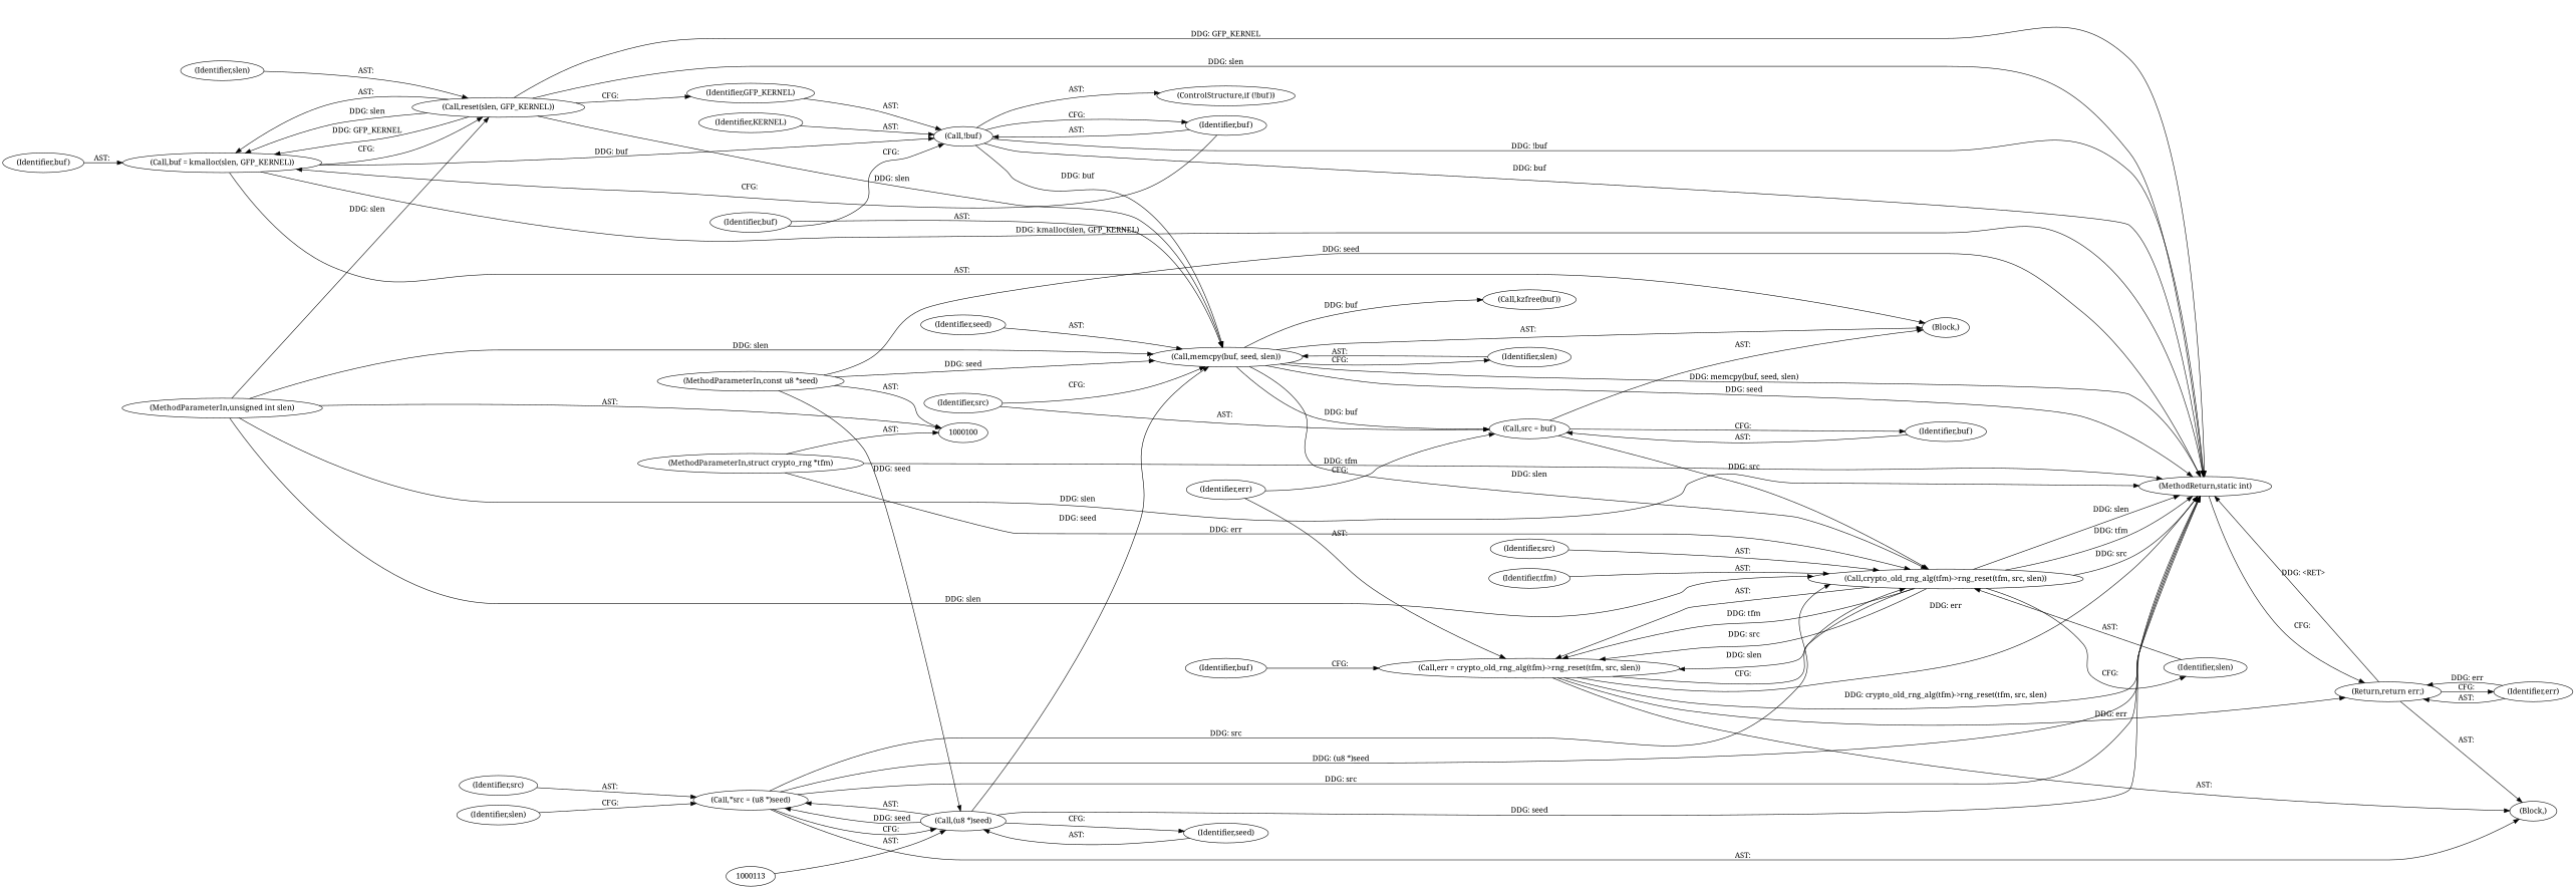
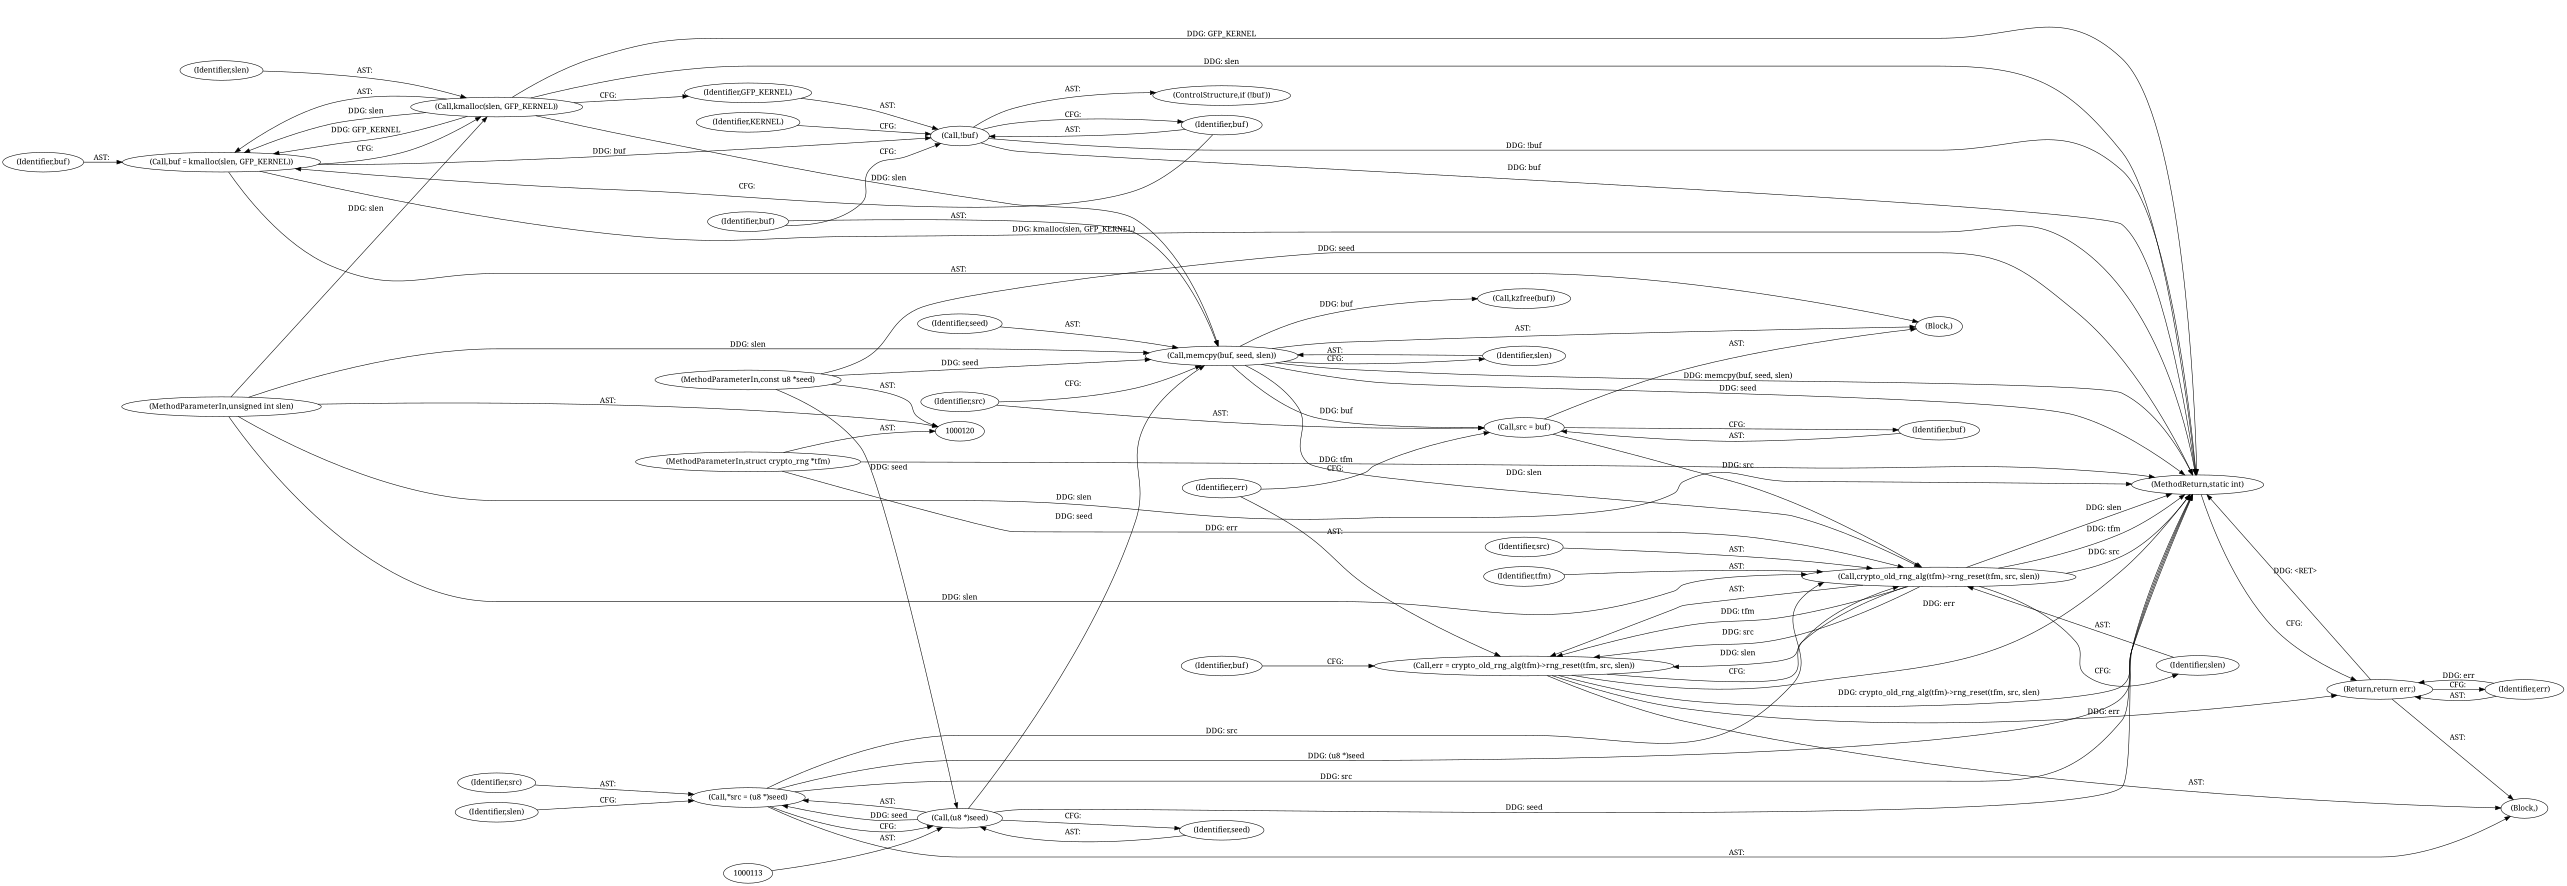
  digraph {
    fontname="Noto Serif"
    rankdir=LR
    node [fontname="Noto Serif"]
    edge [fontname="Noto Serif"]
    n1 [label="(Call,err = crypto_old_rng_alg(tfm)->rng_reset(tfm, src, slen))"]
    n2 [label="(Call,crypto_old_rng_alg(tfm)->rng_reset(tfm, src, slen))"]
    n3 [label="(Return,return err;)"]
    n4 [label="(Block,)"]
    n5 [label="(MethodReturn,static int)"]
    n6 [label="(Identifier,slen)"]
    n7 [label="(Identifier,err)"]
    n8 [label="(MethodParameterIn,struct crypto_rng *tfm)"]
-   1000100
+   1000100 [label=1000120]
    n10 [label="(Call,src = buf)"]
    n11 [label="(Block,)"]
    n12 [label="(Identifier,buf)"]
    n13 [label="(Call,memcpy(buf, seed, slen))"]
    n14 [label="(Call,kzfree(buf))"]
    n15 [label="(Identifier,slen)"]
    n16 [label="(Call,!buf)"]
    n17 [label="(ControlStructure,if (!buf))"]
    n18 [label="(Identifier,buf)"]
    n19 [label="(Call,buf = kmalloc(slen, GFP_KERNEL))"]
-   n20 [label="(Call,reset(slen, GFP_KERNEL))"]
+   n20 [label="(Call,kmalloc(slen, GFP_KERNEL))"]
    n21 [label="(Identifier,GFP_KERNEL)"]
    n22 [label="(MethodParameterIn,unsigned int slen)"]
    n23 [label="(Call,(u8 *)seed)"]
    n24 [label="(Call,*src = (u8 *)seed)"]
    n25 [label="(Identifier,seed)"]
    n26 [label="(MethodParameterIn,const u8 *seed)"]
    n27 [label="(Identifier,slen)"]
    n28 [label="(Identifier,tfm)"]
    n29 [label="(Identifier,KERNEL)"]
    n30 [label="(Identifier,src)"]
    n31 [label="(Identifier,buf)"]
    n32 [label="(Identifier,src)"]
    n33 [label="(Identifier,seed)"]
    n34 [label="(Identifier,src)"]
    n35 [label="(Identifier,buf)"]
    n36 [label="(Identifier,slen)"]
    n37 [label="(Identifier,err)"]
    n38 [label="(Identifier,buf)"]
    1000113
    n1 -> n2 [label="CFG: "]
    n1 -> n3 [label="DDG: err"]
    n1 -> n4 [label="AST: "]
    n1 -> n5 [label="DDG: crypto_old_rng_alg(tfm)->rng_reset(tfm, src, slen)"]
    n1 -> n5 [label="DDG: err"]
    n2 -> n1 [label="AST: "]
    n2 -> n1 [label="DDG: tfm"]
    n2 -> n1 [label="DDG: src"]
    n2 -> n1 [label="DDG: slen"]
    n2 -> n5 [label="DDG: slen"]
    n2 -> n5 [label="DDG: tfm"]
    n2 -> n5 [label="DDG: src"]
    n2 -> n6 [label="CFG: "]
    n3 -> n4 [label="AST: "]
    n3 -> n5 [label="DDG: <RET>"]
    n3 -> n7 [label="CFG: "]
    n5 -> n3 [label="CFG: "]
    n6 -> n2 [label="AST: "]
    n7 -> n3 [label="AST: "]
    n7 -> n3 [label="DDG: err"]
    n8 -> n2 [label="DDG: err"]
    n8 -> n5 [label="DDG: tfm"]
    n8 -> 1000100 [label="AST: "]
    n10 -> n2 [label="DDG: src"]
    n10 -> n11 [label="AST: "]
    n10 -> n12 [label="CFG: "]
    n12 -> n10 [label="AST: "]
    n13 -> n2 [label="DDG: slen"]
    n13 -> n5 [label="DDG: memcpy(buf, seed, slen)"]
    n13 -> n5 [label="DDG: seed"]
    n13 -> n10 [label="DDG: buf"]
    n13 -> n11 [label="AST: "]
    n13 -> n14 [label="DDG: buf"]
    n13 -> n15 [label="CFG: "]
    n15 -> n13 [label="AST: "]
    n16 -> n5 [label="DDG: !buf"]
    n16 -> n5 [label="DDG: buf"]
-   n16 -> n13 [label="DDG: buf"]
    n16 -> n17 [label="AST: "]
    n16 -> n18 [label="CFG: "]
    n18 -> n16 [label="AST: "]
    n18 -> n19 [label="CFG: "]
    n19 -> n5 [label="DDG: kmalloc(slen, GFP_KERNEL)"]
    n19 -> n11 [label="AST: "]
    n19 -> n16 [label="DDG: buf"]
    n19 -> n20 [label="CFG: "]
    n20 -> n5 [label="DDG: GFP_KERNEL"]
    n20 -> n5 [label="DDG: slen"]
    n20 -> n13 [label="DDG: slen"]
    n20 -> n19 [label="AST: "]
    n20 -> n19 [label="DDG: slen"]
    n20 -> n19 [label="DDG: GFP_KERNEL"]
    n20 -> n21 [label="CFG: "]
    n21 -> n16 [label="AST: "]
    n22 -> n2 [label="DDG: slen"]
    n22 -> n5 [label="DDG: slen"]
    n22 -> 1000100 [label="AST: "]
    n22 -> n13 [label="DDG: slen"]
    n22 -> n20 [label="DDG: slen"]
    n23 -> n5 [label="DDG: seed"]
    n23 -> n13 [label="DDG: seed"]
    n23 -> n24 [label="AST: "]
    n23 -> n24 [label="DDG: seed"]
    n23 -> n25 [label="CFG: "]
    n24 -> n2 [label="DDG: src"]
    n24 -> n4 [label="AST: "]
    n24 -> n5 [label="DDG: src"]
    n24 -> n5 [label="DDG: (u8 *)seed"]
    n24 -> n23 [label="CFG: "]
    n25 -> n23 [label="AST: "]
    n26 -> n5 [label="DDG: seed"]
    n26 -> 1000100 [label="AST: "]
    n26 -> n13 [label="DDG: seed"]
    n26 -> n23 [label="DDG: seed"]
    n27 -> n24 [label="CFG: "]
    n28 -> n2 [label="AST: "]
-   n29 -> n16 [label="AST: "]
+   n29 -> n16 [label="CFG: "]
    n30 -> n24 [label="AST: "]
    n31 -> n13 [label="AST: "]
    n31 -> n16 [label="CFG: "]
    n32 -> n10 [label="AST: "]
    n32 -> n13 [label="CFG: "]
    n33 -> n13 [label="AST: "]
    n34 -> n2 [label="AST: "]
    n35 -> n19 [label="AST: "]
    n36 -> n20 [label="AST: "]
    n37 -> n1 [label="AST: "]
    n37 -> n10 [label="CFG: "]
    n38 -> n1 [label="CFG: "]
    1000113 -> n23 [label="AST: "]
  }
